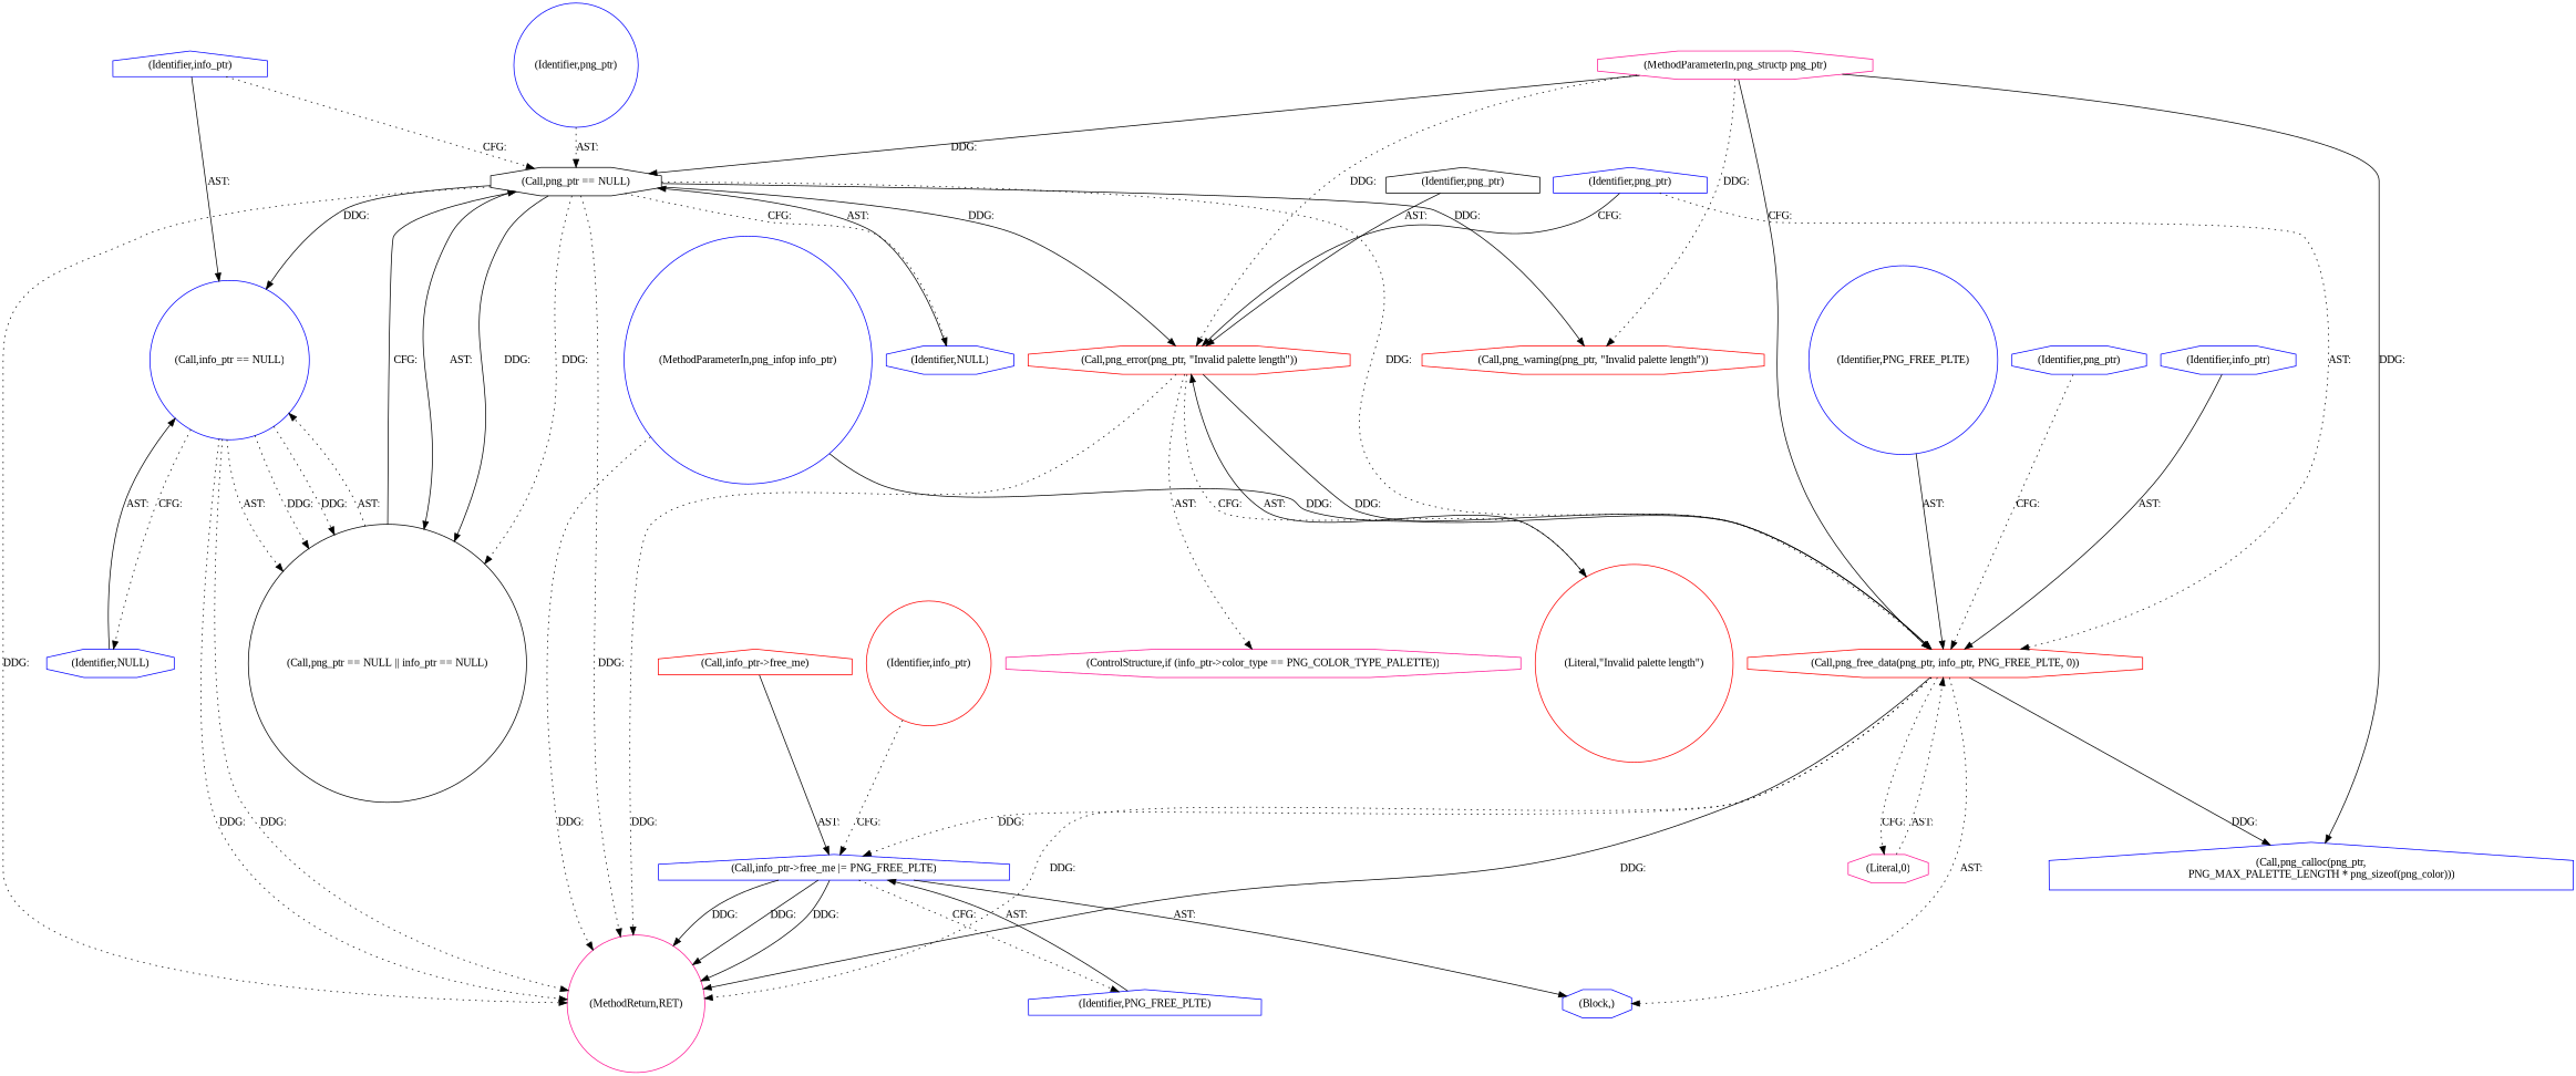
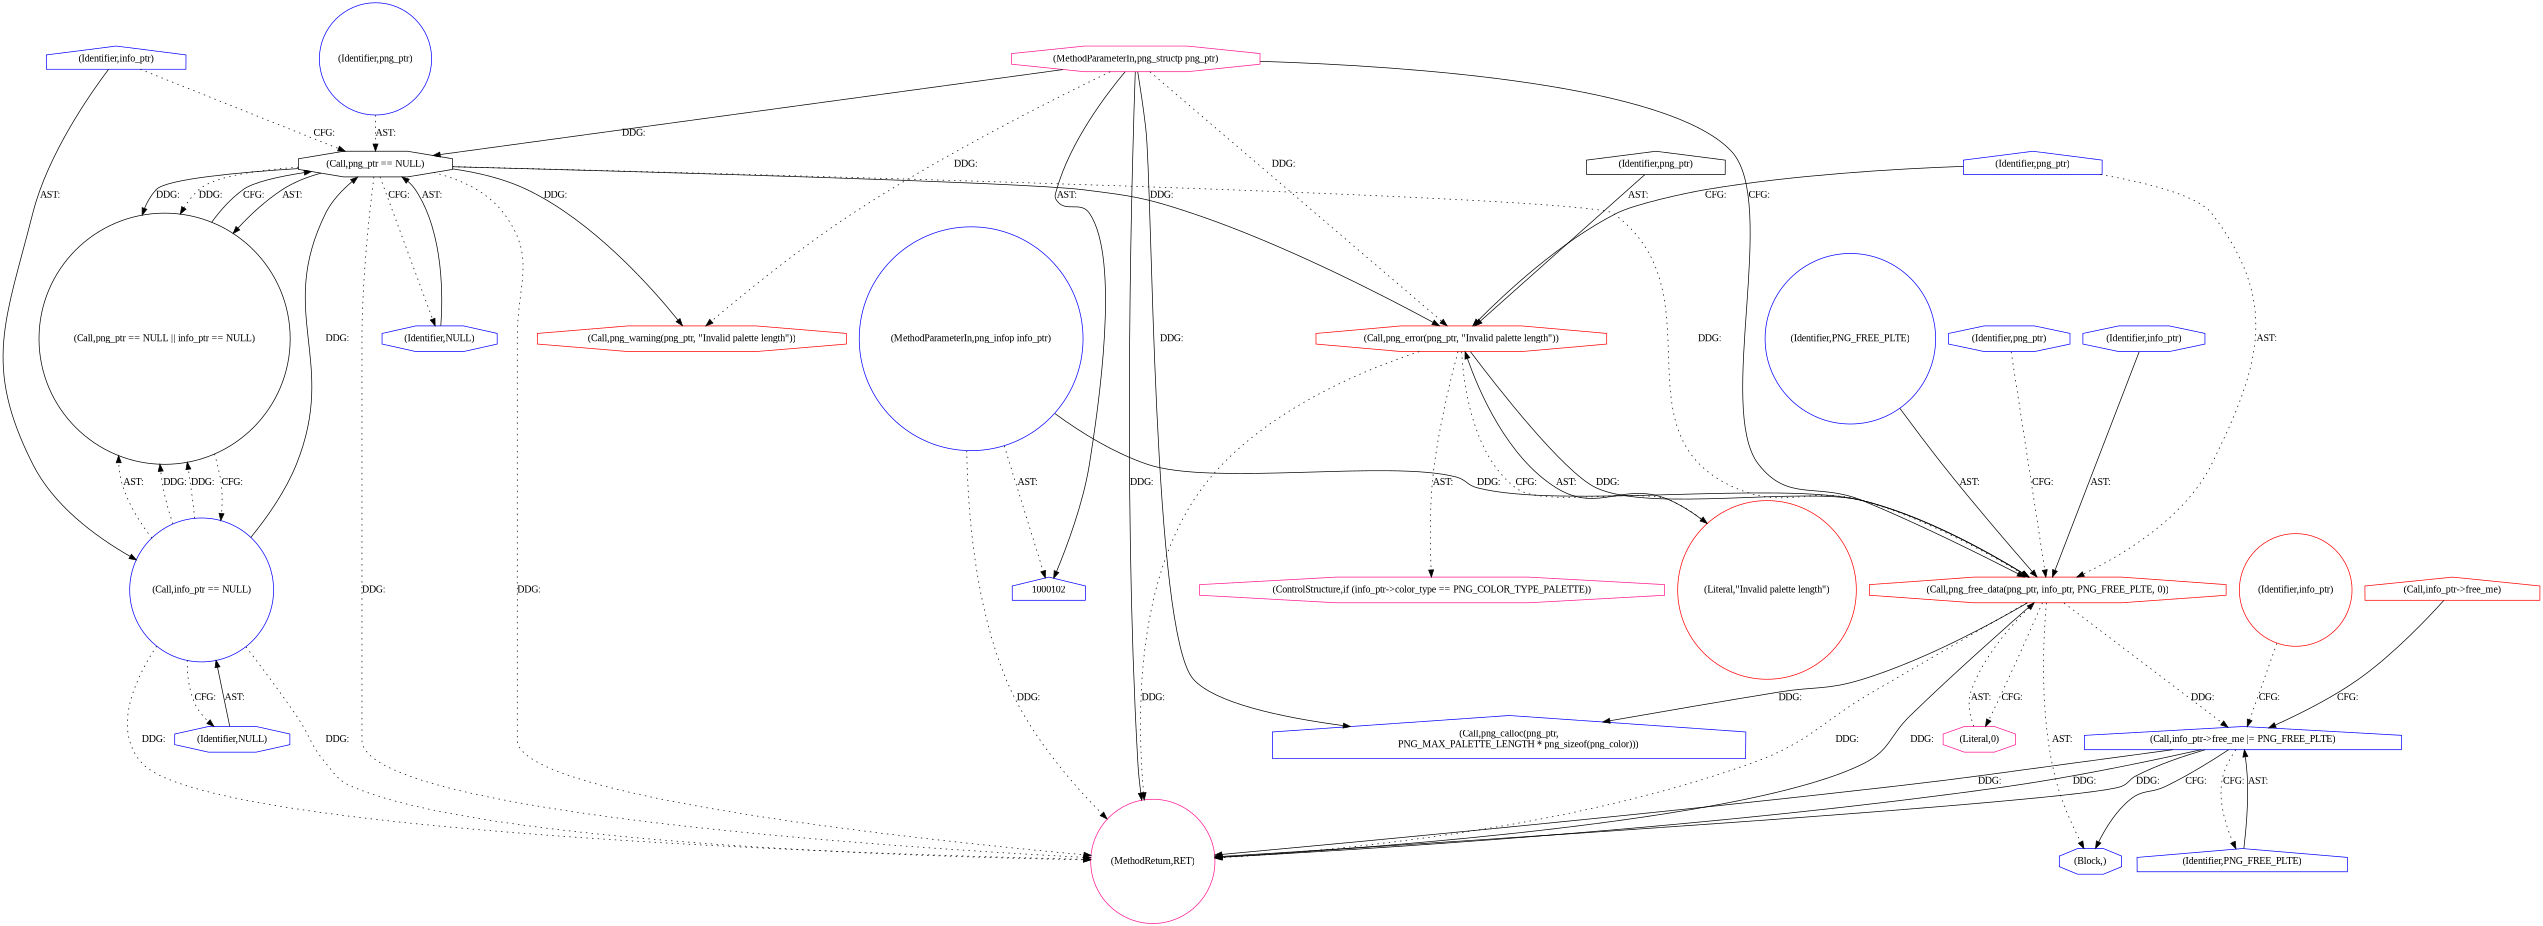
  digraph {
    fontname="Liberation Serif"
    node [color=blue fontname="Liberation Serif" shape=octagon]
    edge [fontname="Liberation Serif" style=dotted]
    n1 [label="(Call,info_ptr->free_me |= PNG_FREE_PLTE)" shape=house]
    n2 [label="(Identifier,PNG_FREE_PLTE)" shape=house]
    n3 [label="(Block,)"]
    n4 [color=deeppink label="(MethodReturn,RET)" shape=circle]
    n5 [color=red label="(Call,png_free_data(png_ptr, info_ptr, PNG_FREE_PLTE, 0))"]
    n6 [label="(Call,png_calloc(png_ptr,\n       PNG_MAX_PALETTE_LENGTH * png_sizeof(png_color)))" shape=house]
    n7 [color=deeppink label="(Literal,0)"]
    n8 [color=black label="(Call,png_ptr == NULL)"]
    n9 [color=red label="(Call,png_error(png_ptr, \"Invalid palette length\"))"]
    n10 [label="(Call,info_ptr == NULL)" shape=circle]
    n11 [label="(Identifier,NULL)"]
    n12 [color=red label="(Call,png_warning(png_ptr, \"Invalid palette length\"))"]
    n13 [color=black label="(Call,png_ptr == NULL || info_ptr == NULL)" shape=circle]
    n14 [color=deeppink label="(ControlStructure,if (info_ptr->color_type == PNG_COLOR_TYPE_PALETTE))"]
    n15 [color=red label="(Literal,\"Invalid palette length\")" shape=circle]
    n16 [label="(Identifier,NULL)"]
    n17 [color=deeppink label="(MethodParameterIn,png_structp png_ptr)"]
+   1000102 [shape=house]
    n19 [label="(MethodParameterIn,png_infop info_ptr)" shape=circle]
    n20 [label="(Identifier,PNG_FREE_PLTE)" shape=circle]
    n21 [label="(Identifier,png_ptr)" shape=house]
    n22 [color=red label="(Call,info_ptr->free_me)" shape=house]
    n23 [color=black label="(Identifier,png_ptr)" shape=house]
    n24 [label="(Identifier,png_ptr)" shape=circle]
    n25 [color=red label="(Identifier,info_ptr)" shape=circle]
    n26 [label="(Identifier,png_ptr)"]
    n27 [label="(Identifier,info_ptr)"]
    n28 [label="(Identifier,info_ptr)" shape=house]
    n1 -> n2 [label="CFG: "]
-   n1 -> n3 [label="AST: " style=solid]
+   n1 -> n3 [label="CFG: " style=solid]
    n1 -> n4 [label="DDG: " style=solid]
    n1 -> n4 [label="DDG: " style=solid]
    n1 -> n4 [label="DDG: " style=solid]
    n2 -> n1 [label="AST: " style=solid]
    n5 -> n1 [label="DDG: "]
    n5 -> n3 [label="AST: "]
    n5 -> n4 [label="DDG: "]
    n5 -> n4 [label="DDG: " style=solid]
    n5 -> n6 [label="DDG: " style=solid]
    n5 -> n7 [label="CFG: "]
    n7 -> n5 [label="AST: "]
    n8 -> n4 [label="DDG: "]
    n8 -> n4 [label="DDG: "]
    n8 -> n5 [label="DDG: "]
    n8 -> n9 [label="DDG: " style=solid]
-   n8 -> n10 [label="DDG: " style=solid]
+   n10 -> n8 [label="DDG: " style=solid]
    n8 -> n11 [label="CFG: "]
    n8 -> n12 [label="DDG: " style=solid]
    n8 -> n13 [label="AST: " style=solid]
    n8 -> n13 [label="DDG: " style=solid]
    n8 -> n13 [label="DDG: "]
    n9 -> n4 [label="DDG: "]
    n9 -> n5 [label="DDG: " style=solid]
    n9 -> n14 [label="AST: "]
    n9 -> n15 [label="CFG: "]
    n10 -> n4 [label="DDG: "]
    n10 -> n4 [label="DDG: "]
    n10 -> n13 [label="AST: "]
    n10 -> n13 [label="DDG: "]
    n10 -> n13 [label="DDG: "]
    n10 -> n16 [label="CFG: "]
    n11 -> n8 [label="AST: " style=solid]
    n13 -> n8 [label="CFG: " style=solid]
-   n13 -> n10 [label="AST: "]
+   n13 -> n10 [label="CFG: "]
    n15 -> n9 [label="AST: " style=solid]
    n16 -> n10 [label="AST: " style=solid]
+   n17 -> n4 [label="DDG: " style=solid]
    n17 -> n5 [label="CFG: " style=solid]
    n17 -> n6 [label="DDG: " style=solid]
    n17 -> n8 [label="DDG: " style=solid]
    n17 -> n9 [label="DDG: "]
    n17 -> n12 [label="DDG: "]
+   n17 -> 1000102 [label="AST: " style=solid]
    n19 -> n4 [label="DDG: "]
    n19 -> n5 [label="DDG: " style=solid]
+   n19 -> 1000102 [label="AST: "]
    n20 -> n5 [label="AST: " style=solid]
    n21 -> n5 [label="AST: "]
    n21 -> n9 [label="CFG: " style=solid]
-   n22 -> n1 [label="AST: " style=solid]
+   n22 -> n1 [label="CFG: " style=solid]
    n23 -> n9 [label="AST: " style=solid]
    n24 -> n8 [label="AST: "]
    n25 -> n1 [label="CFG: "]
    n26 -> n5 [label="CFG: "]
    n27 -> n5 [label="AST: " style=solid]
    n28 -> n8 [label="CFG: "]
    n28 -> n10 [label="AST: " style=solid]
  }
